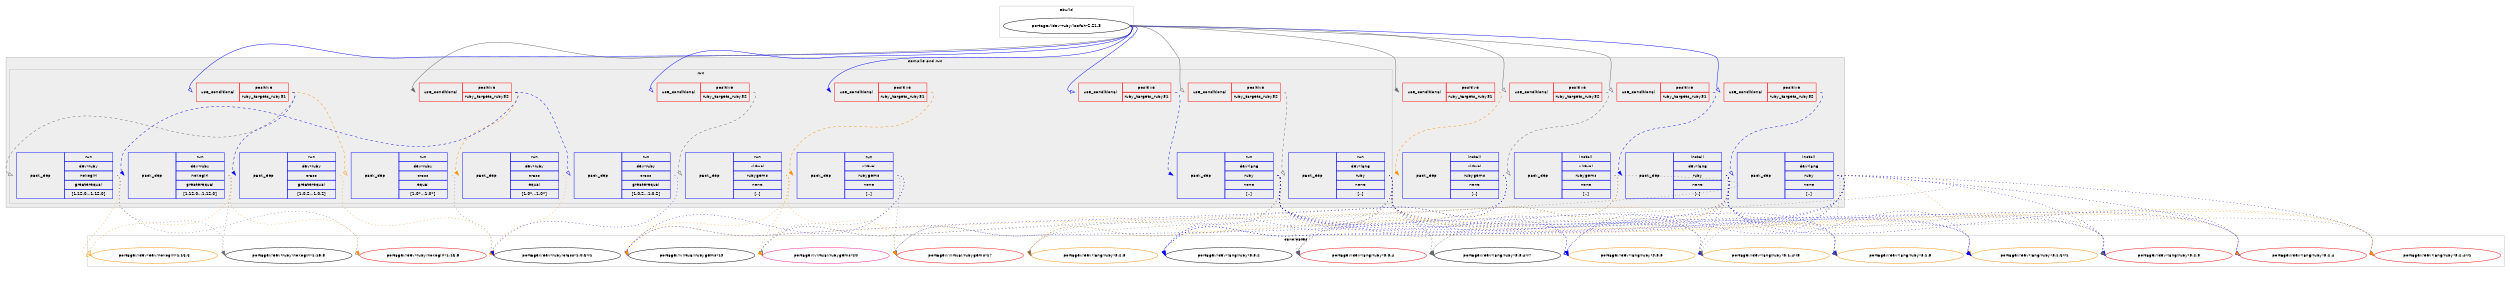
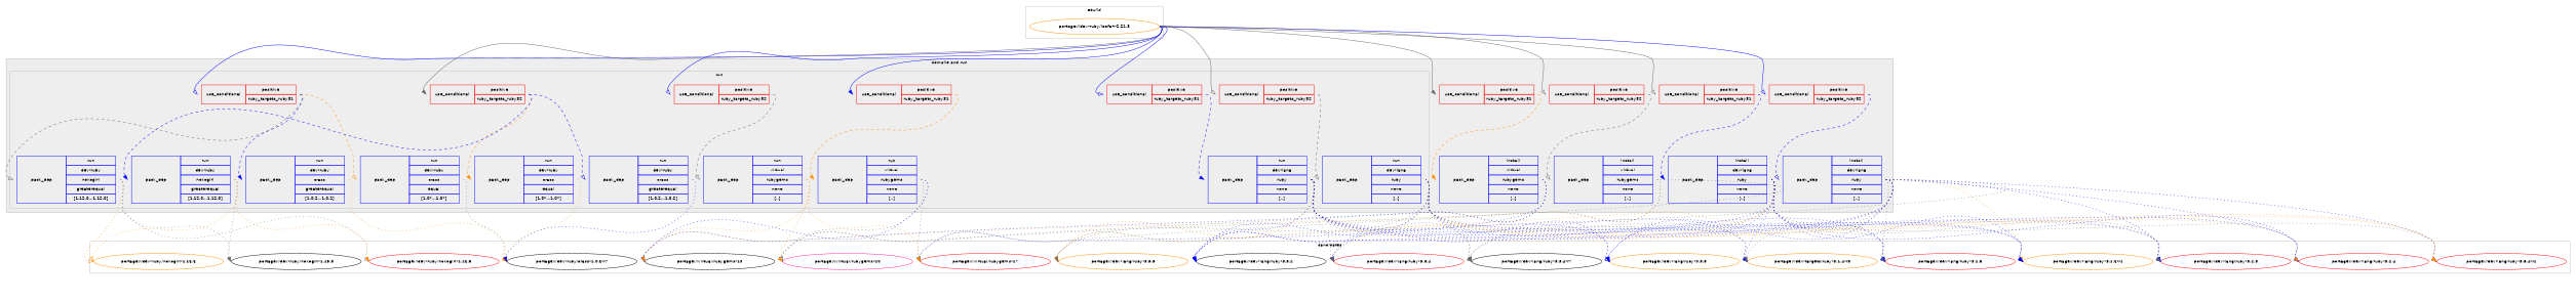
  digraph {
    compound=true
    concentrate=true
    fontname=Helvetica
    fontsize=10
    newrank=true
    rankdir=TB
    ranksep=1.5
    node [color=red fontname=Helvetica fontsize=10 shape=none]
    edge [arrowhead=normal color=blue headport=w style=dotted tailport=e weight=100]
-   n1 [color=black label="portage://dev-ruby/loofah-2.21.3" width=4 shape=""]
+   n1 [color=darkorange label="portage://dev-ruby/loofah-2.21.3" width=4 shape=""]
    n2 [color=blue label=<<TABLE BORDER="0" CELLBORDER="1" CELLSPACING="0" CELLPADDING="4" WIDTH="220"><TR><TD ROWSPAN="6" CELLPADDING="30">pack_dep</TD></TR><TR><TD WIDTH="110">install</TD></TR><TR><TD>dev-lang</TD></TR><TR><TD>ruby</TD></TR><TR><TD>none</TD></TR><TR><TD>[,,]</TD></TR></TABLE>>]
    n3 [label=<<TABLE BORDER="0" CELLBORDER="1" CELLSPACING="0" CELLPADDING="4"><TR><TD ROWSPAN="3" CELLPADDING="10">use_conditional</TD></TR><TR><TD>positive</TD></TR><TR><TD>ruby_targets_ruby31</TD></TR></TABLE>>]
    n4 [color=blue label=<<TABLE BORDER="0" CELLBORDER="1" CELLSPACING="0" CELLPADDING="4" WIDTH="220"><TR><TD ROWSPAN="6" CELLPADDING="30">pack_dep</TD></TR><TR><TD WIDTH="110">install</TD></TR><TR><TD>virtual</TD></TR><TR><TD>rubygems</TD></TR><TR><TD>none</TD></TR><TR><TD>[,,]</TD></TR></TABLE>>]
    n5 [label=<<TABLE BORDER="0" CELLBORDER="1" CELLSPACING="0" CELLPADDING="4"><TR><TD ROWSPAN="3" CELLPADDING="10">use_conditional</TD></TR><TR><TD>positive</TD></TR><TR><TD>ruby_targets_ruby31</TD></TR></TABLE>>]
    n6 [color=blue label=<<TABLE BORDER="0" CELLBORDER="1" CELLSPACING="0" CELLPADDING="4" WIDTH="220"><TR><TD ROWSPAN="6" CELLPADDING="30">pack_dep</TD></TR><TR><TD WIDTH="110">install</TD></TR><TR><TD>dev-lang</TD></TR><TR><TD>ruby</TD></TR><TR><TD>none</TD></TR><TR><TD>[,,]</TD></TR></TABLE>>]
    n7 [label=<<TABLE BORDER="0" CELLBORDER="1" CELLSPACING="0" CELLPADDING="4"><TR><TD ROWSPAN="3" CELLPADDING="10">use_conditional</TD></TR><TR><TD>positive</TD></TR><TR><TD>ruby_targets_ruby32</TD></TR></TABLE>>]
    n8 [color=blue label=<<TABLE BORDER="0" CELLBORDER="1" CELLSPACING="0" CELLPADDING="4" WIDTH="220"><TR><TD ROWSPAN="6" CELLPADDING="30">pack_dep</TD></TR><TR><TD WIDTH="110">install</TD></TR><TR><TD>virtual</TD></TR><TR><TD>rubygems</TD></TR><TR><TD>none</TD></TR><TR><TD>[,,]</TD></TR></TABLE>>]
    n9 [label=<<TABLE BORDER="0" CELLBORDER="1" CELLSPACING="0" CELLPADDING="4"><TR><TD ROWSPAN="3" CELLPADDING="10">use_conditional</TD></TR><TR><TD>positive</TD></TR><TR><TD>ruby_targets_ruby32</TD></TR></TABLE>>]
    n10 [color=blue label=<<TABLE BORDER="0" CELLBORDER="1" CELLSPACING="0" CELLPADDING="4" WIDTH="220"><TR><TD ROWSPAN="6" CELLPADDING="30">pack_dep</TD></TR><TR><TD WIDTH="110">run</TD></TR><TR><TD>dev-lang</TD></TR><TR><TD>ruby</TD></TR><TR><TD>none</TD></TR><TR><TD>[,,]</TD></TR></TABLE>>]
    n11 [label=<<TABLE BORDER="0" CELLBORDER="1" CELLSPACING="0" CELLPADDING="4"><TR><TD ROWSPAN="3" CELLPADDING="10">use_conditional</TD></TR><TR><TD>positive</TD></TR><TR><TD>ruby_targets_ruby31</TD></TR></TABLE>>]
    n12 [color=blue label=<<TABLE BORDER="0" CELLBORDER="1" CELLSPACING="0" CELLPADDING="4" WIDTH="220"><TR><TD ROWSPAN="6" CELLPADDING="30">pack_dep</TD></TR><TR><TD WIDTH="110">run</TD></TR><TR><TD>dev-ruby</TD></TR><TR><TD>crass</TD></TR><TR><TD>equal</TD></TR><TR><TD>[1.0*,,,1.0*]</TD></TR></TABLE>>]
    n13 [color=blue label=<<TABLE BORDER="0" CELLBORDER="1" CELLSPACING="0" CELLPADDING="4" WIDTH="220"><TR><TD ROWSPAN="6" CELLPADDING="30">pack_dep</TD></TR><TR><TD WIDTH="110">run</TD></TR><TR><TD>dev-ruby</TD></TR><TR><TD>crass</TD></TR><TR><TD>greaterequal</TD></TR><TR><TD>[1.0.2,,,1.0.2]</TD></TR></TABLE>>]
    n14 [color=blue label=<<TABLE BORDER="0" CELLBORDER="1" CELLSPACING="0" CELLPADDING="4" WIDTH="220"><TR><TD ROWSPAN="6" CELLPADDING="30">pack_dep</TD></TR><TR><TD WIDTH="110">run</TD></TR><TR><TD>dev-ruby</TD></TR><TR><TD>nokogiri</TD></TR><TR><TD>greaterequal</TD></TR><TR><TD>[1.12.0,,,1.12.0]</TD></TR></TABLE>>]
    n15 [label=<<TABLE BORDER="0" CELLBORDER="1" CELLSPACING="0" CELLPADDING="4"><TR><TD ROWSPAN="3" CELLPADDING="10">use_conditional</TD></TR><TR><TD>positive</TD></TR><TR><TD>ruby_targets_ruby31</TD></TR></TABLE>>]
    n16 [color=blue label=<<TABLE BORDER="0" CELLBORDER="1" CELLSPACING="0" CELLPADDING="4" WIDTH="220"><TR><TD ROWSPAN="6" CELLPADDING="30">pack_dep</TD></TR><TR><TD WIDTH="110">run</TD></TR><TR><TD>virtual</TD></TR><TR><TD>rubygems</TD></TR><TR><TD>none</TD></TR><TR><TD>[,,]</TD></TR></TABLE>>]
    n17 [label=<<TABLE BORDER="0" CELLBORDER="1" CELLSPACING="0" CELLPADDING="4"><TR><TD ROWSPAN="3" CELLPADDING="10">use_conditional</TD></TR><TR><TD>positive</TD></TR><TR><TD>ruby_targets_ruby31</TD></TR></TABLE>>]
    n18 [color=blue label=<<TABLE BORDER="0" CELLBORDER="1" CELLSPACING="0" CELLPADDING="4" WIDTH="220"><TR><TD ROWSPAN="6" CELLPADDING="30">pack_dep</TD></TR><TR><TD WIDTH="110">run</TD></TR><TR><TD>dev-lang</TD></TR><TR><TD>ruby</TD></TR><TR><TD>none</TD></TR><TR><TD>[,,]</TD></TR></TABLE>>]
    n19 [label=<<TABLE BORDER="0" CELLBORDER="1" CELLSPACING="0" CELLPADDING="4"><TR><TD ROWSPAN="3" CELLPADDING="10">use_conditional</TD></TR><TR><TD>positive</TD></TR><TR><TD>ruby_targets_ruby32</TD></TR></TABLE>>]
    n20 [color=blue label=<<TABLE BORDER="0" CELLBORDER="1" CELLSPACING="0" CELLPADDING="4" WIDTH="220"><TR><TD ROWSPAN="6" CELLPADDING="30">pack_dep</TD></TR><TR><TD WIDTH="110">run</TD></TR><TR><TD>dev-ruby</TD></TR><TR><TD>crass</TD></TR><TR><TD>equal</TD></TR><TR><TD>[1.0*,,,1.0*]</TD></TR></TABLE>>]
    n21 [color=blue label=<<TABLE BORDER="0" CELLBORDER="1" CELLSPACING="0" CELLPADDING="4" WIDTH="220"><TR><TD ROWSPAN="6" CELLPADDING="30">pack_dep</TD></TR><TR><TD WIDTH="110">run</TD></TR><TR><TD>dev-ruby</TD></TR><TR><TD>crass</TD></TR><TR><TD>greaterequal</TD></TR><TR><TD>[1.0.2,,,1.0.2]</TD></TR></TABLE>>]
    n22 [color=blue label=<<TABLE BORDER="0" CELLBORDER="1" CELLSPACING="0" CELLPADDING="4" WIDTH="220"><TR><TD ROWSPAN="6" CELLPADDING="30">pack_dep</TD></TR><TR><TD WIDTH="110">run</TD></TR><TR><TD>dev-ruby</TD></TR><TR><TD>nokogiri</TD></TR><TR><TD>greaterequal</TD></TR><TR><TD>[1.12.0,,,1.12.0]</TD></TR></TABLE>>]
    n23 [label=<<TABLE BORDER="0" CELLBORDER="1" CELLSPACING="0" CELLPADDING="4"><TR><TD ROWSPAN="3" CELLPADDING="10">use_conditional</TD></TR><TR><TD>positive</TD></TR><TR><TD>ruby_targets_ruby32</TD></TR></TABLE>>]
    n24 [color=blue label=<<TABLE BORDER="0" CELLBORDER="1" CELLSPACING="0" CELLPADDING="4" WIDTH="220"><TR><TD ROWSPAN="6" CELLPADDING="30">pack_dep</TD></TR><TR><TD WIDTH="110">run</TD></TR><TR><TD>virtual</TD></TR><TR><TD>rubygems</TD></TR><TR><TD>none</TD></TR><TR><TD>[,,]</TD></TR></TABLE>>]
    n25 [label=<<TABLE BORDER="0" CELLBORDER="1" CELLSPACING="0" CELLPADDING="4"><TR><TD ROWSPAN="3" CELLPADDING="10">use_conditional</TD></TR><TR><TD>positive</TD></TR><TR><TD>ruby_targets_ruby32</TD></TR></TABLE>>]
    n26 [color=deeppink label="portage://virtual/rubygems-20" width=4 shape=""]
    n27 [color=black label="portage://virtual/rubygems-19" width=4 shape=""]
    n28 [label="portage://virtual/rubygems-17" width=4 shape=""]
    n29 [color=darkorange label="portage://dev-lang/ruby-9.3.5" width=4 shape=""]
    n30 [color=black label="portage://dev-lang/ruby-3.3.4-r7" width=4 shape=""]
    n31 [label="portage://dev-lang/ruby-3.3.4" width=4 shape=""]
    n32 [color=black label="portage://dev-lang/ruby-3.3.2" width=4 shape=""]
-   n33 [color=darkorange label="portage://dev-lang/ruby-3.2.5" width=4 shape=""]
-   n34 [label="portage://dev-lang/ruby-3.2.4-r1" width=4 shape=""]
+   n33 [color=darkorange label="portage://dev-lang/ruby-3.5.5" width=4 shape=""]
+   n34 [label="portage://dev-lang/ruby-3.5.4-r1" width=4 shape=""]
    n35 [label="portage://dev-lang/ruby-3.2.4" width=4 shape=""]
    n36 [label="portage://dev-lang/ruby-3.2.3" width=4 shape=""]
    n37 [color=darkorange label="portage://dev-lang/ruby-3.1.6-r1" width=4 shape=""]
-   n38 [color=darkorange label="portage://dev-lang/ruby-3.1.5" width=4 shape=""]
-   n39 [color=darkorange label="portage://dev-lang/ruby-3.1.4-r3" width=4 shape=""]
-   n40 [color=black label="portage://dev-ruby/crass-1.0.6-r1" width=4 shape=""]
-   n41 [color=darkorange label="portage://dev-dev/nokogiri-1.16.6" width=4 shape=""]
+   n38 [label="portage://dev-lang/ruby-3.1.5" width=4 shape=""]
+   n39 [color=darkorange label="portage://dev-targets/ruby-3.1.4-r3" width=4 shape=""]
+   n40 [color=black label="portage://dev-ruby/crass-1.0.6-r7" width=4 shape=""]
+   n41 [color=darkorange label="portage://dev-ruby/nokogiri-1.16.6" width=4 shape=""]
    n42 [label="portage://dev-ruby/nokogiri-1.16.5" width=4 shape=""]
    n43 [color=black label="portage://dev-ruby/nokogiri-1.15.3" width=4 shape=""]
    subgraph cluster_1 {
      color=gray
      label=<<i>ebuild</i>>
      n1
    }
    subgraph cluster_2 {
      color=gray
      label=<<i>dependencies</i>>
      subgraph cluster_3 {
        color=gray
        fillcolor="#eeeeee"
        label=<<i>compile</i>>
        style=filled
        subgraph sub_4 {
          color=gray
          fillcolor="#eeeeee"
          label=<<i>compile</i>>
          style=filled
          n3
          subgraph sub_5 {
            color=gray
            fillcolor="#eeeeee"
            label=<<i>compile</i>>
            style=filled
            n2
          }
        }
        subgraph sub_6 {
          color=gray
          fillcolor="#eeeeee"
          label=<<i>compile</i>>
          style=filled
          n5
          subgraph sub_7 {
            color=gray
            fillcolor="#eeeeee"
            label=<<i>compile</i>>
            style=filled
            n4
          }
        }
        subgraph sub_8 {
          color=gray
          fillcolor="#eeeeee"
          label=<<i>compile</i>>
          style=filled
          n7
          subgraph sub_9 {
            color=gray
            fillcolor="#eeeeee"
            label=<<i>compile</i>>
            style=filled
            n6
          }
        }
        subgraph sub_10 {
          color=gray
          fillcolor="#eeeeee"
          label=<<i>compile</i>>
          style=filled
          n9
          subgraph sub_11 {
            color=gray
            fillcolor="#eeeeee"
            label=<<i>compile</i>>
            style=filled
            n8
          }
        }
      }
      subgraph cluster_12 {
        color=gray
        fillcolor="#eeeeee"
        label=<<i>compile and run</i>>
        style=filled
      }
      subgraph cluster_13 {
        color=gray
        fillcolor="#eeeeee"
        label=<<i>run</i>>
        style=filled
        subgraph sub_14 {
          color=gray
          fillcolor="#eeeeee"
          label=<<i>run</i>>
          style=filled
          n11
          subgraph sub_15 {
            color=gray
            fillcolor="#eeeeee"
            label=<<i>run</i>>
            style=filled
            n10
          }
        }
        subgraph sub_16 {
          color=gray
          fillcolor="#eeeeee"
          label=<<i>run</i>>
          style=filled
          n15
          subgraph sub_17 {
            color=gray
            fillcolor="#eeeeee"
            label=<<i>run</i>>
            style=filled
            n12
          }
          subgraph sub_18 {
            color=gray
            fillcolor="#eeeeee"
            label=<<i>run</i>>
            style=filled
            n13
          }
          subgraph sub_19 {
            color=gray
            fillcolor="#eeeeee"
            label=<<i>run</i>>
            style=filled
            n14
          }
        }
        subgraph sub_20 {
          color=gray
          fillcolor="#eeeeee"
          label=<<i>run</i>>
          style=filled
          n17
          subgraph sub_21 {
            color=gray
            fillcolor="#eeeeee"
            label=<<i>run</i>>
            style=filled
            n16
          }
        }
        subgraph sub_22 {
          color=gray
          fillcolor="#eeeeee"
          label=<<i>run</i>>
          style=filled
          n19
          subgraph sub_23 {
            color=gray
            fillcolor="#eeeeee"
            label=<<i>run</i>>
            style=filled
            n18
          }
        }
        subgraph sub_24 {
          color=gray
          fillcolor="#eeeeee"
          label=<<i>run</i>>
          style=filled
          n23
          subgraph sub_25 {
            color=gray
            fillcolor="#eeeeee"
            label=<<i>run</i>>
            style=filled
            n20
          }
          subgraph sub_26 {
            color=gray
            fillcolor="#eeeeee"
            label=<<i>run</i>>
            style=filled
            n21
          }
          subgraph sub_27 {
            color=gray
            fillcolor="#eeeeee"
            label=<<i>run</i>>
            style=filled
            n22
          }
        }
        subgraph sub_28 {
          color=gray
          fillcolor="#eeeeee"
          label=<<i>run</i>>
          style=filled
          n25
          subgraph sub_29 {
            color=gray
            fillcolor="#eeeeee"
            label=<<i>run</i>>
            style=filled
            n24
          }
        }
      }
    }
    subgraph cluster_30 {
      color=gray
      label=<<i>candidates</i>>
      rank=same
      subgraph sub_31 {
        color=black
        label=<<i>candidates</i>>
        nodesep=1
        rank=same
        n26
        n27
        n28
      }
      subgraph sub_32 {
        color=black
        label=<<i>candidates</i>>
        nodesep=1
        rank=same
        n26
        n27
        n28
      }
      subgraph sub_33 {
        color=black
        label=<<i>candidates</i>>
        nodesep=1
        rank=same
        n29
        n30
        n31
        n32
        n33
        n34
        n35
        n36
        n37
        n38
        n39
      }
      subgraph sub_34 {
        color=black
        label=<<i>candidates</i>>
        nodesep=1
        rank=same
        n29
        n30
        n31
        n32
        n33
        n34
        n35
        n36
        n37
        n38
        n39
      }
      subgraph sub_35 {
        color=black
        label=<<i>candidates</i>>
        nodesep=1
        rank=same
        n26
        n27
        n28
      }
      subgraph sub_36 {
        color=black
        label=<<i>candidates</i>>
        nodesep=1
        rank=same
        n29
        n30
        n31
        n32
        n33
        n34
        n35
        n36
        n37
        n38
        n39
      }
      subgraph sub_37 {
        color=black
        label=<<i>candidates</i>>
        nodesep=1
        rank=same
        n40
      }
      subgraph sub_38 {
        color=black
        label=<<i>candidates</i>>
        nodesep=1
        rank=same
        n40
      }
      subgraph sub_39 {
        color=black
        label=<<i>candidates</i>>
        nodesep=1
        rank=same
        n41
        n42
        n43
      }
      subgraph sub_40 {
        color=black
        label=<<i>candidates</i>>
        nodesep=1
        rank=same
        n29
        n30
        n31
        n32
        n33
        n34
        n35
        n36
        n37
        n38
        n39
      }
      subgraph sub_41 {
        color=black
        label=<<i>candidates</i>>
        nodesep=1
        rank=same
        n40
      }
      subgraph sub_42 {
        color=black
        label=<<i>candidates</i>>
        nodesep=1
        rank=same
        n40
      }
      subgraph sub_43 {
        color=black
        label=<<i>candidates</i>>
        nodesep=1
        rank=same
        n41
        n42
        n43
      }
      subgraph sub_44 {
        color=black
        label=<<i>candidates</i>>
        nodesep=1
        rank=same
        n26
        n27
        n28
      }
    }
    n1 -> n3 [arrowhead=onormal color=gray40 style=solid weight=20]
    n1 -> n5 [color=gray40 style=solid weight=20]
    n1 -> n7 [arrowhead=onormal style=solid weight=20]
    n1 -> n9 [arrowhead=onormal color=gray40 style=solid weight=20]
    n1 -> n11 [arrowhead=onormal style=solid weight=20]
    n1 -> n15 [arrowhead=onormal style=solid weight=20]
    n1 -> n17 [style=solid weight=20]
    n1 -> n19 [arrowhead=onormal color=gray40 style=solid weight=20]
    n1 -> n23 [color=gray40 style=solid weight=20]
    n1 -> n25 [arrowhead=onormal style=solid weight=20]
    n2 -> n29
    n2 -> n30 [color=gray40]
    n2 -> n31 [arrowhead=onormal color=darkorange]
    n2 -> n32 [arrowhead=onormal]
    n2 -> n33 [color=darkorange]
    n2 -> n34 [color=gray40]
    n2 -> n35
    n2 -> n36 [color=gray40]
    n2 -> n37
    n2 -> n38
    n2 -> n39
    n3 -> n2 [style=dashed weight=20]
    n4 -> n26 [arrowhead=onormal color=gray40]
    n4 -> n27
    n4 -> n28 [arrowhead=onormal]
    n5 -> n4 [color=darkorange style=dashed weight=20]
    n6 -> n29
    n6 -> n30 [arrowhead=onormal color=gray40]
    n6 -> n31
    n6 -> n32
    n6 -> n33 [color=gray40]
    n6 -> n34
    n6 -> n35
    n6 -> n36
    n6 -> n37 [color=darkorange]
    n6 -> n38 [arrowhead=onormal color=gray40]
    n6 -> n39 [color=gray40]
    n7 -> n6 [arrowhead=onormal style=dashed weight=20]
    n8 -> n26 [arrowhead=onormal color=gray40]
    n8 -> n27 [color=darkorange]
    n8 -> n28 [color=gray40]
    n9 -> n8 [arrowhead=onormal color=gray40 style=dashed weight=20]
    n10 -> n29 [arrowhead=onormal]
    n10 -> n30 [color=gray40]
    n10 -> n31 [color=gray40]
    n10 -> n32 [arrowhead=onormal]
    n10 -> n33 [arrowhead=onormal color=darkorange]
    n10 -> n34 [color=darkorange]
    n10 -> n35
    n10 -> n36
    n10 -> n37 [arrowhead=onormal]
    n10 -> n38 [color=gray40]
    n10 -> n39 [arrowhead=onormal]
    n11 -> n10 [style=dashed weight=20]
    n12 -> n40 [arrowhead=onormal color=gray40]
    n13 -> n40 [color=darkorange]
    n14 -> n41 [arrowhead=onormal color=darkorange]
    n14 -> n42 [arrowhead=onormal color=gray40]
    n14 -> n43 [color=gray40]
    n15 -> n12 [arrowhead=onormal color=darkorange style=dashed weight=20]
    n15 -> n13 [style=dashed weight=20]
    n15 -> n14 [arrowhead=onormal color=gray40 style=dashed weight=20]
    n16 -> n26 [arrowhead=onormal color=gray40]
    n16 -> n27
    n16 -> n28 [arrowhead=onormal color=gray40]
    n17 -> n16 [color=darkorange style=dashed weight=20]
    n18 -> n29 [arrowhead=onormal]
    n18 -> n30 [arrowhead=onormal color=gray40]
    n18 -> n31 [arrowhead=onormal color=gray40]
    n18 -> n32 [arrowhead=onormal]
    n18 -> n33 [arrowhead=onormal color=gray40]
    n18 -> n34 [color=darkorange]
    n18 -> n35 [color=darkorange]
    n18 -> n36 [color=gray40]
    n18 -> n37
    n18 -> n38 [arrowhead=onormal]
    n18 -> n39 [arrowhead=onormal color=gray40]
    n19 -> n18 [arrowhead=onormal color=gray40 style=dashed weight=20]
    n20 -> n40 [color=darkorange]
    n21 -> n40
    n22 -> n41 [arrowhead=onormal color=darkorange]
    n22 -> n42 [color=darkorange]
    n22 -> n43 [arrowhead=onormal color=gray40]
    n23 -> n20 [color=darkorange style=dashed weight=20]
    n23 -> n21 [arrowhead=onormal style=dashed weight=20]
    n23 -> n22 [style=dashed weight=20]
    n24 -> n26 [color=darkorange]
    n24 -> n27 [color=darkorange]
    n24 -> n28 [color=darkorange]
    n25 -> n24 [arrowhead=onormal color=gray40 style=dashed weight=20]
  }
